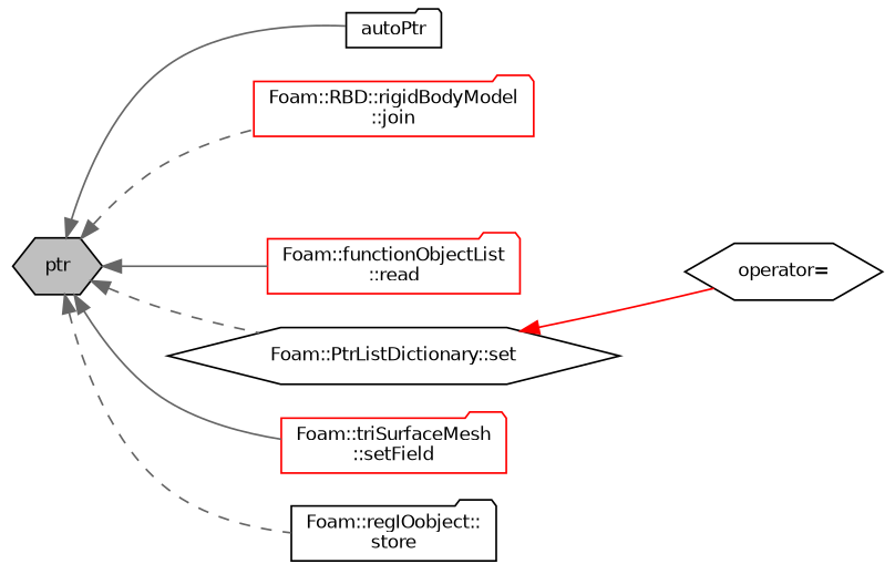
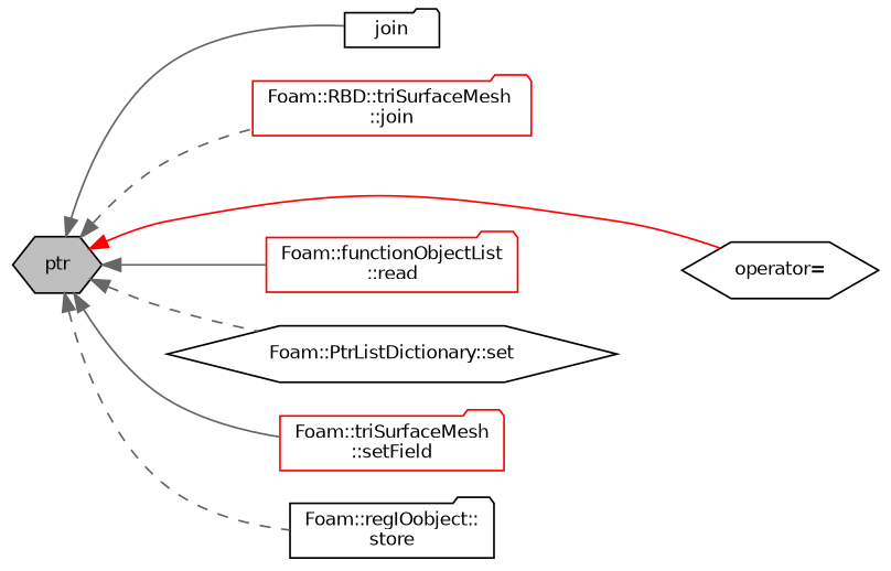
  digraph {
    rankdir=LR
    node [color=black fontname=Helvetica fontsize=10 shape=folder]
    edge [color=gray40 dir=back fontname=Helvetica fontsize=10 labelfontname=Helvetica labelfontsize=10 style=solid]
    n1 [fillcolor=grey75 fontcolor=black height=0.2 label=ptr shape=hexagon style=filled width=0.4]
-   n2 [height=0.2 label=autoPtr width=0.4]
-   n3 [color=red height=0.2 label="Foam::RBD::rigidBodyModel\l::join" width=0.4]
+   n2 [height=0.2 label=join width=0.4]
+   n3 [color=red height=0.2 label="Foam::RBD::triSurfaceMesh\l::join" width=0.4]
    n4 [height=0.2 label="operator=" shape=hexagon width=0.4]
    n5 [color=red height=0.2 label="Foam::functionObjectList\l::read" width=0.4]
    n6 [height=0.2 label="Foam::PtrListDictionary::set" shape=hexagon width=0.4]
    n7 [color=red height=0.2 label="Foam::triSurfaceMesh\l::setField" width=0.4]
    n8 [height=0.2 label="Foam::regIOobject::\lstore" width=0.4]
    n1 -> n2
    n1 -> n3 [style=dashed]
-   n6 -> n4 [color=red]
+   n1 -> n4 [color=red]
    n1 -> n5
    n1 -> n6 [style=dashed]
    n1 -> n7
    n1 -> n8 [style=dashed]
  }
